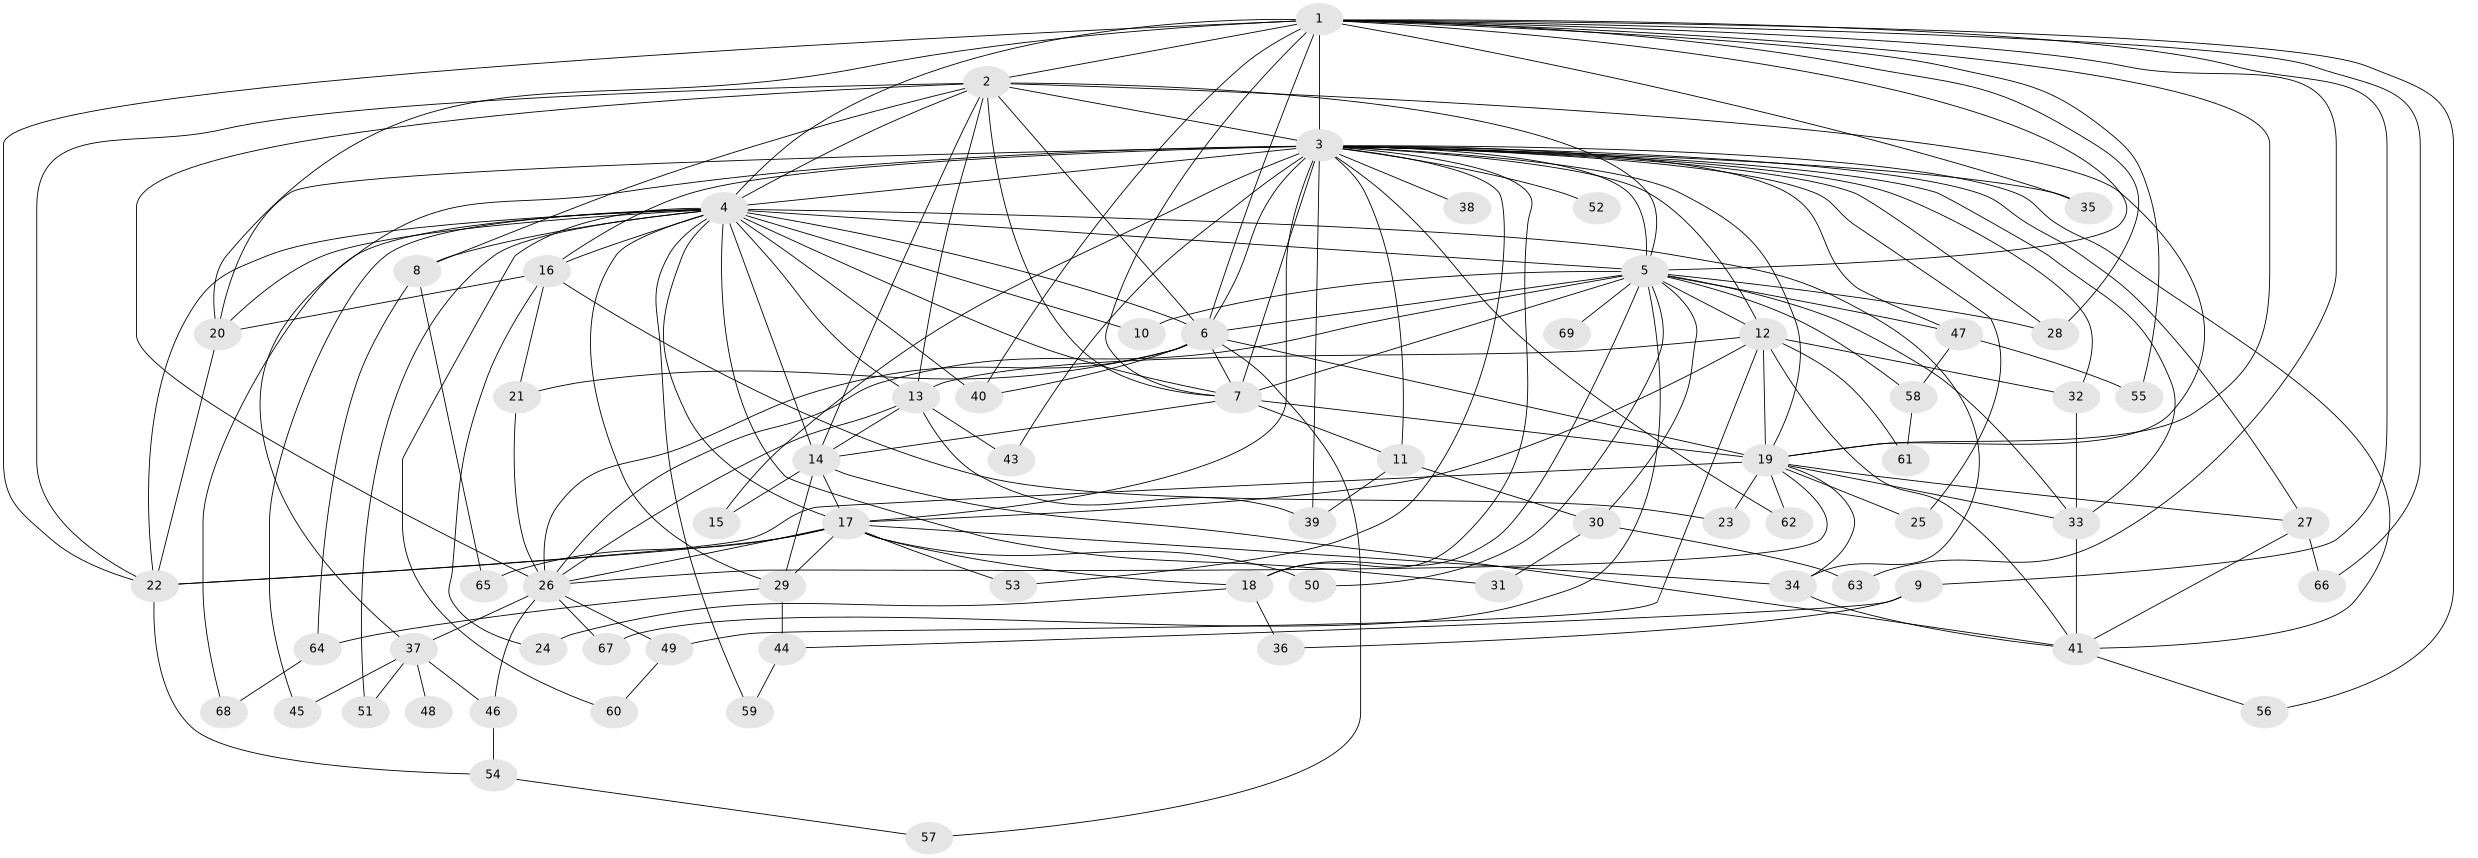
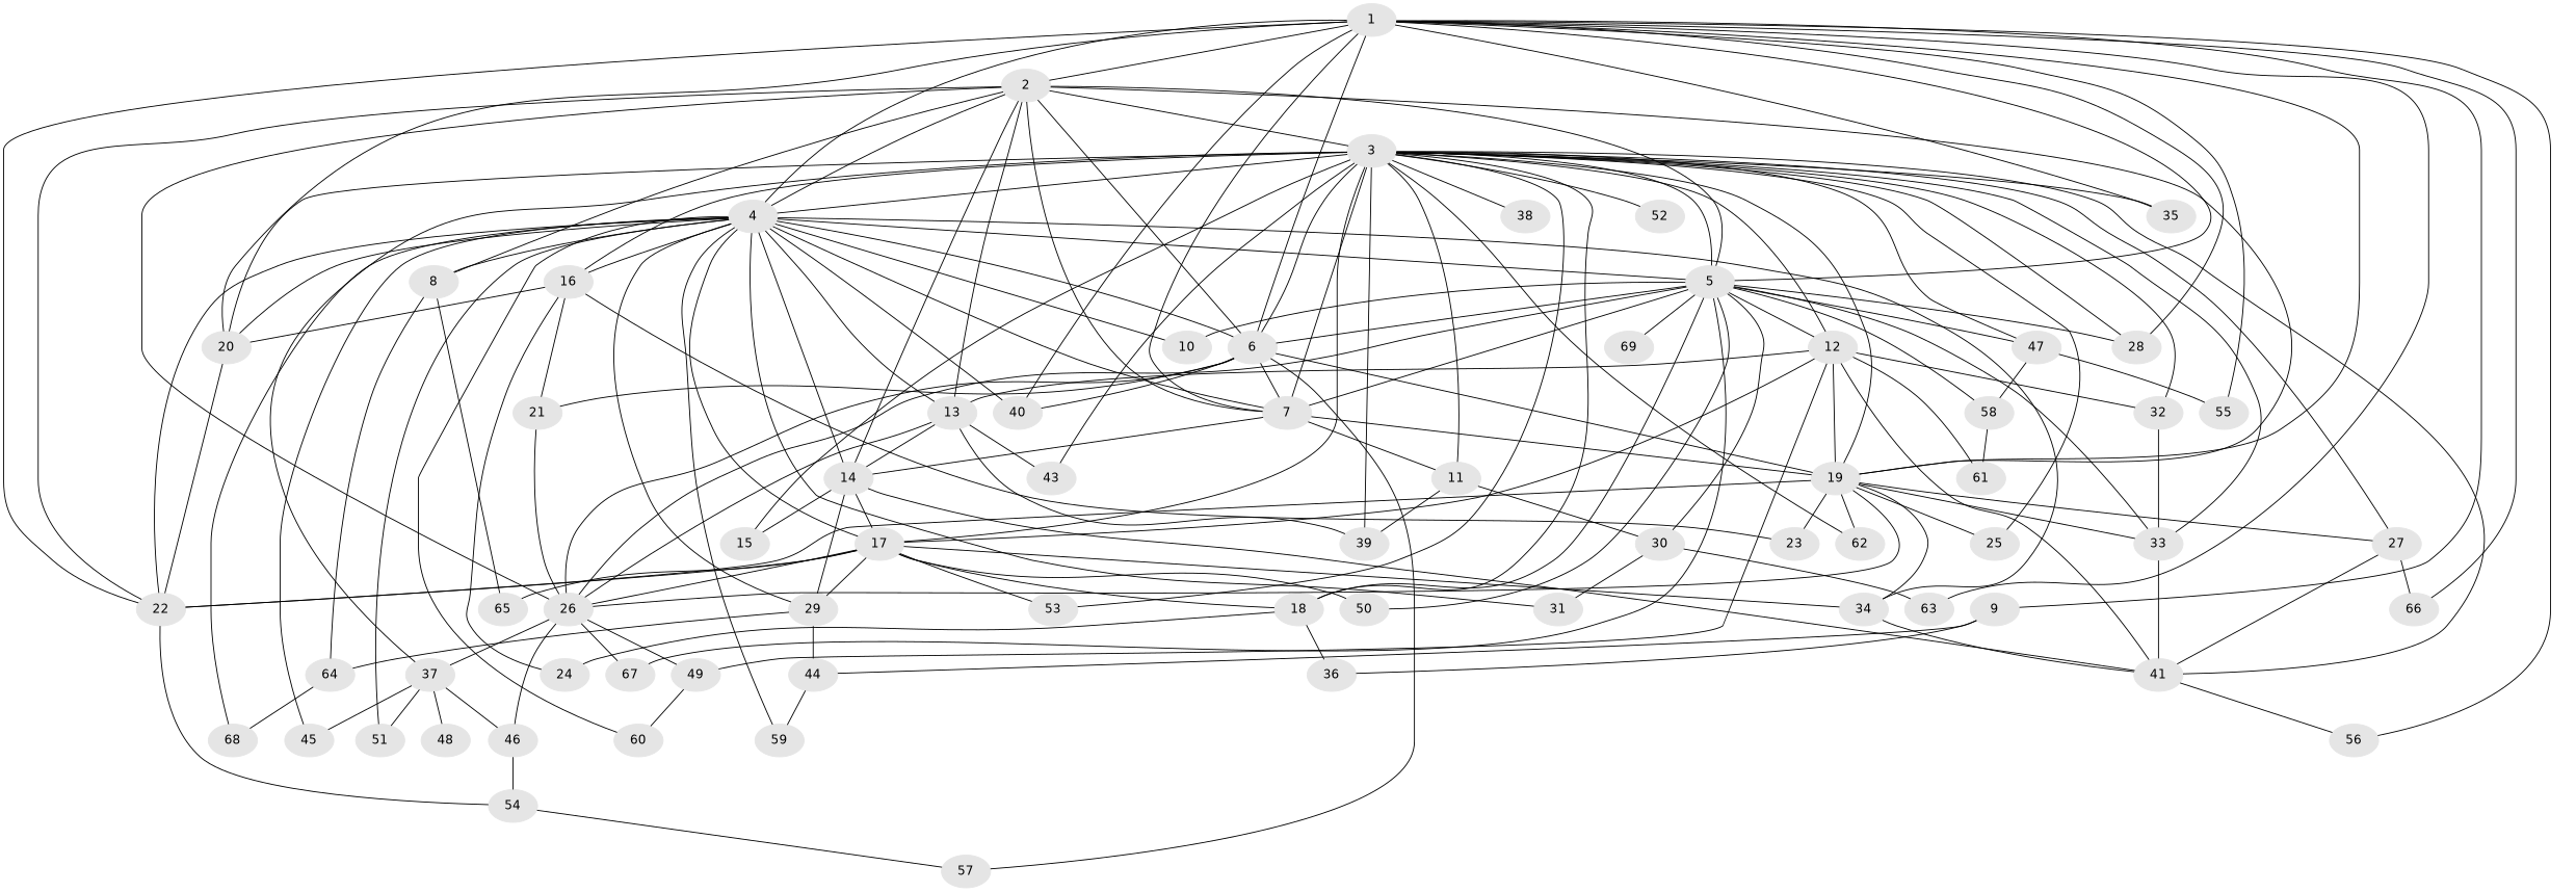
  graph {
    fontname="DejaVu Sans"
    node [color=gray90 fontname="DejaVu Sans" style=filled]
    edge [fontname="DejaVu Sans" weight=1.0]
    1
    2
    3
    4
    5
    6
    7
    9
    19
    20
    22
    28
    35
    40
    55
    56
    63
    66
    8
    13
    14
    26
    11
    12
    15
    16
    17
    18
    25
    27
    32
    33
    37
    38
    39
    41
    43
    47
    52
    53
    62
    10
    29
    31
    34
    45
    51
    59
    60
    68
    30
    50
    58
    67
    69
    21
    57
    36
    44
    23
    54
    64
    65
    49
    46
    61
    24
    48
    1 -- 2 [weight=2.0]
-   1 -- 3 [weight=2.0]
    1 -- 4 [weight=2.0]
    1 -- 5
    1 -- 6 [weight=2.0]
    1 -- 7
    1 -- 9
    1 -- 19 [weight=2.0]
    1 -- 20
    1 -- 22
    1 -- 28
    1 -- 35
    1 -- 40
    1 -- 55
    1 -- 56
    1 -- 63
    1 -- 66
    2 -- 3 [weight=11.0]
    2 -- 4 [weight=4.0]
    2 -- 5 [weight=2.0]
    2 -- 6 [weight=2.0]
    2 -- 7 [weight=3.0]
    2 -- 19
    2 -- 22
    2 -- 8 [weight=2.0]
    2 -- 13 [weight=2.0]
    2 -- 14
    2 -- 26 [weight=8.0]
    3 -- 4 [weight=5.0]
    3 -- 5 [weight=4.0]
    3 -- 6 [weight=3.0]
    3 -- 7 [weight=3.0]
    3 -- 19 [weight=2.0]
    3 -- 20
    3 -- 28
    3 -- 35
    3 -- 11
    3 -- 12 [weight=2.0]
    3 -- 15
    3 -- 16
    3 -- 17 [weight=3.0]
    3 -- 18
    3 -- 25
    3 -- 27
    3 -- 32
    3 -- 33 [weight=2.0]
    3 -- 37
    3 -- 38
    3 -- 39
    3 -- 41
    3 -- 43
    3 -- 47
    3 -- 52 [weight=2.0]
    3 -- 53
    3 -- 62
    4 -- 5 [weight=3.0]
    4 -- 6 [weight=4.0]
    4 -- 7 [weight=2.0]
    4 -- 20 [weight=2.0]
    4 -- 22
    4 -- 40
    4 -- 8 [weight=2.0]
    4 -- 13
    4 -- 14
    4 -- 16 [weight=2.0]
    4 -- 17 [weight=7.0]
    4 -- 10
    4 -- 29
    4 -- 31
    4 -- 34
    4 -- 45
    4 -- 51
    4 -- 59
    4 -- 60
    4 -- 68
    5 -- 6
    5 -- 7
    5 -- 28
    5 -- 26
    5 -- 12
    5 -- 18
    5 -- 33
    5 -- 47
    5 -- 10
    5 -- 30
    5 -- 50
    5 -- 58
    5 -- 67
    5 -- 69
    6 -- 7
    6 -- 19
    6 -- 40
    6 -- 26
    6 -- 21
    6 -- 57
    7 -- 19 [weight=10.0]
    7 -- 14
    7 -- 11 [weight=2.0]
    9 -- 36
    9 -- 44
    19 -- 22
    19 -- 26 [weight=3.0]
    19 -- 25
    19 -- 27
    19 -- 33 [weight=2.0]
    19 -- 62
    19 -- 34
    19 -- 23
    20 -- 22
    22 -- 54
    8 -- 64
    8 -- 65
    13 -- 14
    13 -- 26
    13 -- 39
    13 -- 43
    14 -- 15
    14 -- 17
    14 -- 41
    14 -- 29
    26 -- 37
    26 -- 67
    26 -- 49
    26 -- 46
    11 -- 39
    11 -- 30
    12 -- 19 [weight=2.0]
    12 -- 13
    12 -- 17
    12 -- 32
    12 -- 41
    12 -- 49
    12 -- 61
    16 -- 20 [weight=2.0]
    16 -- 21
    16 -- 23
    16 -- 24
    17 -- 22
    17 -- 26
    17 -- 18
    17 -- 53
    17 -- 29
    17 -- 34
    17 -- 50
    17 -- 65
    18 -- 36
    18 -- 24
    27 -- 66
    27 -- 41
    32 -- 33
    33 -- 41
    37 -- 45
    37 -- 51
    37 -- 46
    37 -- 48
    41 -- 56
    47 -- 55
    47 -- 58
    29 -- 44
    29 -- 64
    34 -- 41
    30 -- 63
    30 -- 31
    58 -- 61
    21 -- 26
    44 -- 59
    54 -- 57
    64 -- 68
    49 -- 60
    46 -- 54
  }
